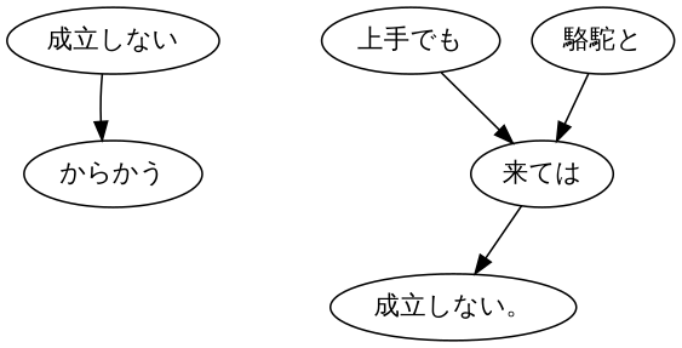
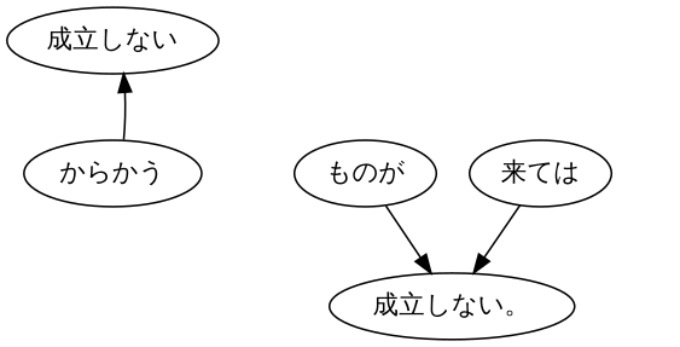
  digraph {
    n1 [label="成立しない"]
    n2 [label="からかう"]
+   n3 [label="ものが"]
    n4 [label="成立しない。"]
-   n5 [label="上手でも"]
    n6 [label="来ては"]
-   n7 [label="駱駝と"]
-   n1 -> n2
-   n5 -> n6
+   n2 -> n1
+   n3 -> n4
    n6 -> n4
-   n7 -> n6
  }
